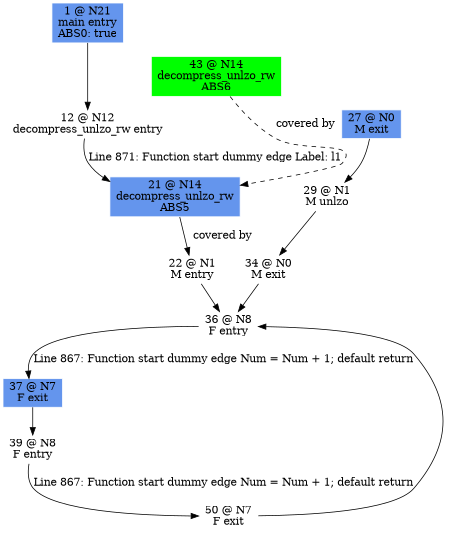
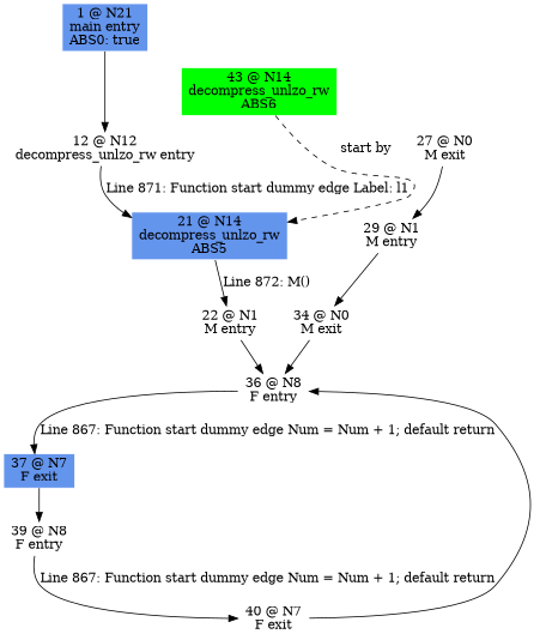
  digraph {
    node [color=white shape=box style=filled]
    n1 [fillcolor=cornflowerblue label="1 @ N21\nmain entry\nABS0: true"]
    n2 [label="12 @ N12\ndecompress_unlzo_rw entry"]
    n3 [fillcolor=cornflowerblue label="21 @ N14\ndecompress_unlzo_rw\nABS5"]
    n4 [label="22 @ N1\nM entry"]
    n5 [label="36 @ N8\nF entry"]
-   n6 [label="27 @ N0\nM exit" fillcolor=cornflowerblue]
-   n7 [label="29 @ N1\nM unlzo"]
+   n6 [label="27 @ N0\nM exit"]
+   n7 [label="29 @ N1\nM entry"]
    n8 [label="34 @ N0\nM exit"]
    n9 [fillcolor=cornflowerblue label="37 @ N7\nF exit"]
    n10 [label="39 @ N8\nF entry"]
-   n11 [label="50 @ N7\nF exit"]
+   n11 [label="40 @ N7\nF exit"]
    n12 [fillcolor=green label="43 @ N14\ndecompress_unlzo_rw\nABS6"]
    n1 -> n2
    n2 -> n3 [label="Line 871: Function start dummy edge Label: l1"]
-   n3 -> n4 [label="covered by"]
+   n3 -> n4 [label="Line 872: M()"]
    n4 -> n5
    n5 -> n9 [label="Line 867: Function start dummy edge Num = Num + 1; default return"]
    n6 -> n7
    n7 -> n8
    n8 -> n5
    n9 -> n10
    n10 -> n11 [label="Line 867: Function start dummy edge Num = Num + 1; default return"]
    n11 -> n5
-   n12 -> n3 [label="covered by" style=dashed weight=0]
+   n12 -> n3 [label="start by" style=dashed weight=0]
  }
